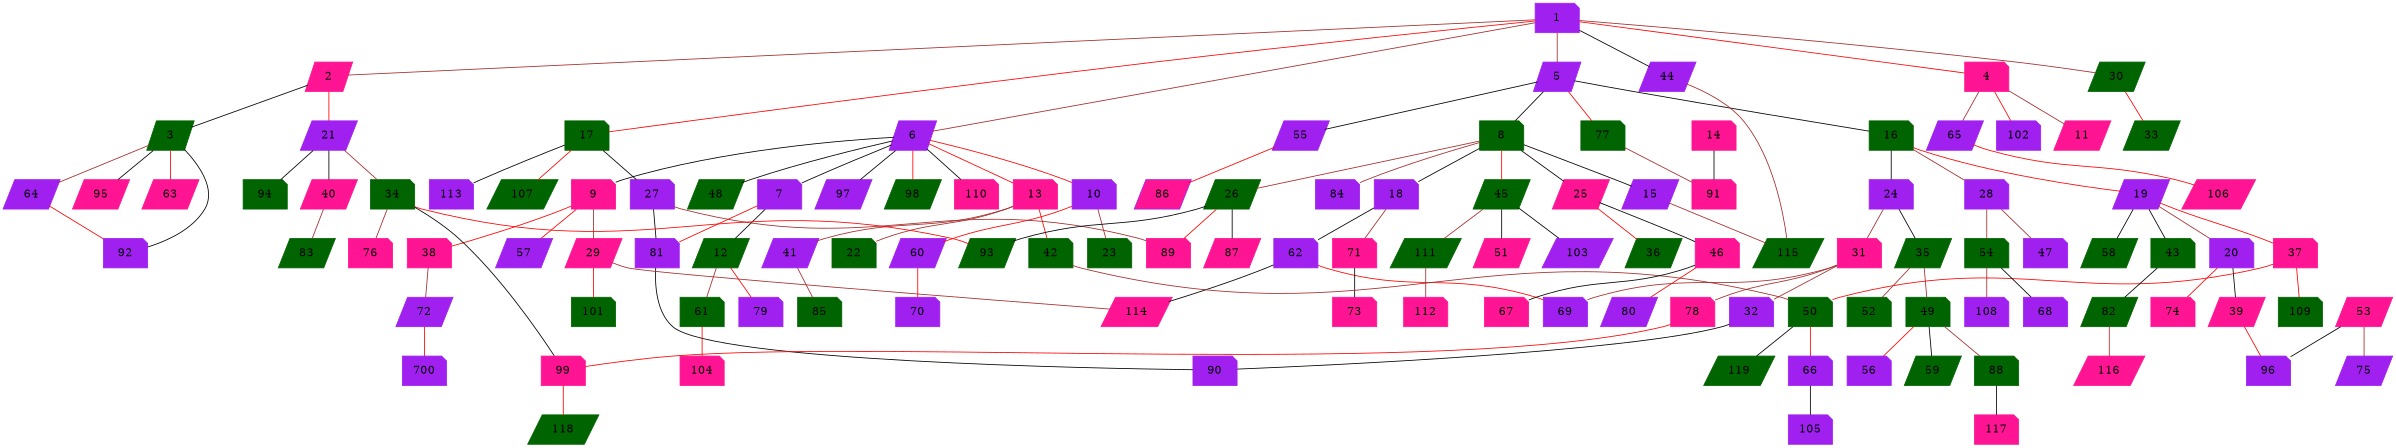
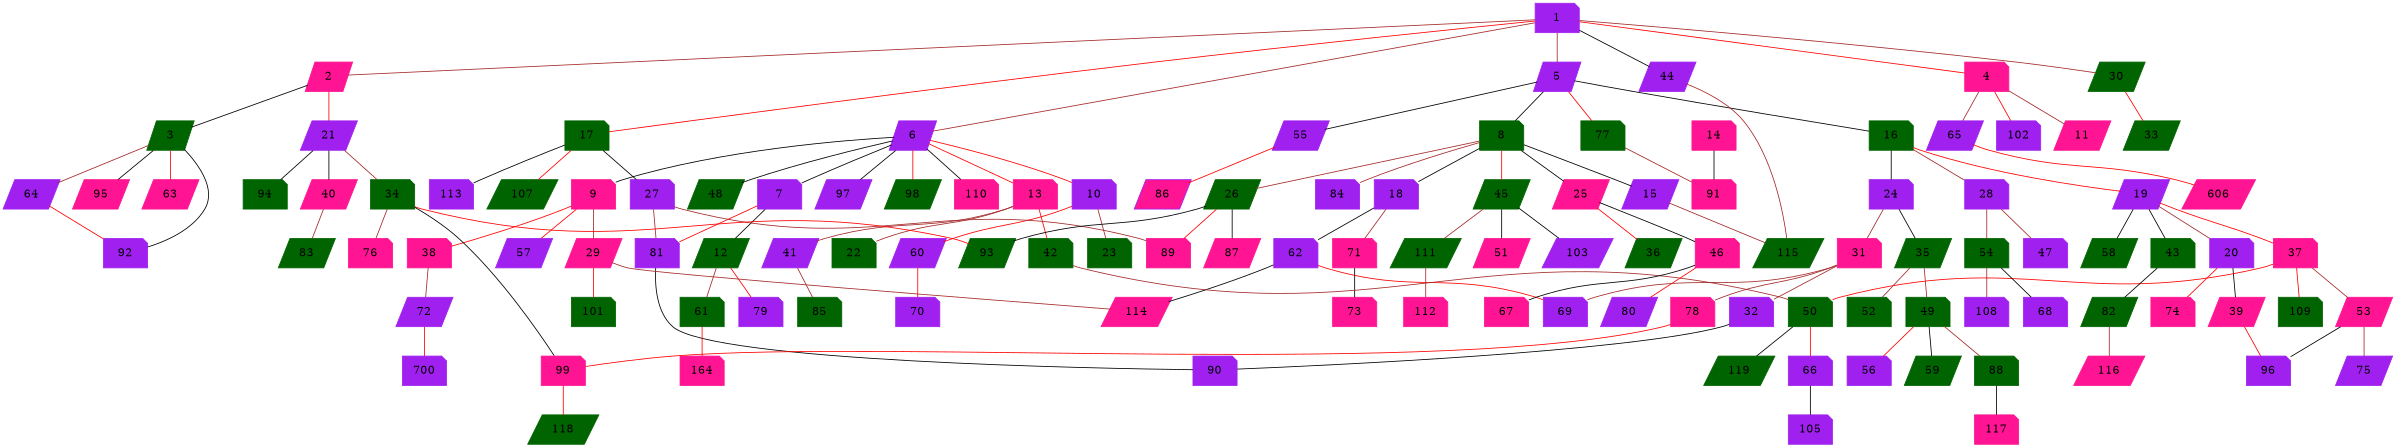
  graph {
    node [color=purple shape=note style=filled]
    edge [color=black]
    2 [color=deeppink shape=parallelogram]
    1
    4 [color=deeppink]
    5 [shape=parallelogram]
    6 [shape=parallelogram]
    17 [color=darkgreen]
    30 [color=darkgreen shape=parallelogram]
    44 [shape=parallelogram]
    3 [color=darkgreen shape=parallelogram]
    21 [shape=parallelogram]
    11 [color=deeppink shape=parallelogram]
    65 [shape=parallelogram]
    102
    8 [color=darkgreen]
    16 [color=darkgreen]
    55 [shape=parallelogram]
    77 [color=darkgreen]
    7
    9 [color=deeppink]
    10
    13 [color=deeppink]
    48 [color=darkgreen shape=parallelogram]
    97 [shape=parallelogram]
    98 [color=darkgreen shape=parallelogram]
    110 [color=deeppink]
    27
    107 [color=darkgreen shape=parallelogram]
    113
    33 [color=darkgreen shape=parallelogram]
    115 [color=darkgreen shape=parallelogram]
    63 [color=deeppink shape=parallelogram]
    64 [shape=parallelogram]
    92
    95 [color=deeppink shape=parallelogram]
    14 [color=deeppink]
    91 [color=deeppink]
    34 [color=darkgreen]
    40 [color=deeppink shape=parallelogram]
    94 [color=darkgreen]
    18
    62
    71 [color=deeppink]
-   106 [color=deeppink shape=parallelogram]
+   106 [color=deeppink shape=parallelogram label=606]
    15 [shape=parallelogram]
    25 [color=deeppink shape=parallelogram]
    26 [color=darkgreen shape=parallelogram]
    45 [color=darkgreen shape=parallelogram]
    84
    19 [shape=parallelogram]
    24
    28
    86 [fillcolor=deeppink shape=parallelogram]
    12 [color=darkgreen shape=parallelogram]
    81
    29 [color=deeppink shape=parallelogram]
    38 [color=deeppink]
    57 [shape=parallelogram]
    23 [color=darkgreen]
    60 [shape=parallelogram]
    22 [color=darkgreen]
    41 [shape=parallelogram]
    42 [color=darkgreen]
    61 [color=darkgreen]
    79
    90
    36 [color=darkgreen shape=parallelogram]
    46 [color=deeppink]
    87 [color=deeppink shape=parallelogram]
    89 [color=deeppink]
    93 [color=darkgreen shape=parallelogram]
    51 [color=deeppink shape=parallelogram]
    103 [shape=parallelogram]
    111 [color=darkgreen shape=parallelogram]
    101 [color=darkgreen]
    114 [color=deeppink shape=parallelogram]
    72 [shape=parallelogram]
    70
-   104 [color=deeppink]
+   104 [color=deeppink label=164]
    85 [color=darkgreen]
    50 [color=darkgreen]
    20
    37 [color=deeppink]
    43 [color=darkgreen]
    58 [color=darkgreen shape=parallelogram]
    31 [color=deeppink]
    35 [color=darkgreen shape=parallelogram]
    47
    54 [color=darkgreen]
    69
    73 [color=deeppink]
    39 [color=deeppink shape=parallelogram]
    74 [color=deeppink]
    53 [color=deeppink shape=parallelogram]
    109 [color=darkgreen]
    82 [color=darkgreen shape=parallelogram]
    96
    76 [color=deeppink]
    99 [color=deeppink]
    83 [color=darkgreen shape=parallelogram]
    32
    78 [color=deeppink]
    49 [color=darkgreen]
    52 [color=darkgreen]
    67 [color=deeppink]
    80 [shape=parallelogram]
    68
    108
    118 [color=darkgreen shape=parallelogram]
    56
    59 [color=darkgreen shape=parallelogram]
    88 [color=darkgreen]
    66
    119 [color=darkgreen shape=parallelogram]
    75 [shape=parallelogram]
    n115 [label=700]
    116 [color=deeppink shape=parallelogram]
    112 [color=deeppink]
    117 [color=deeppink]
    105
    2 -- 3
    2 -- 21 [color=red]
    1 -- 2 [color=brown]
    1 -- 4 [color=red]
    1 -- 5 [color=brown]
    1 -- 6 [color=brown]
    1 -- 17 [color=red]
    1 -- 30 [color=brown]
    1 -- 44
    4 -- 11 [color=brown]
    4 -- 65 [color=brown]
    4 -- 102 [color=red]
    5 -- 8
    5 -- 16
    5 -- 55
    5 -- 77 [color=red]
    6 -- 7
    6 -- 9
    6 -- 10 [color=red]
    6 -- 13 [color=red]
    6 -- 48
    6 -- 97
    6 -- 98 [color=red]
    6 -- 110
    17 -- 27
    17 -- 107 [color=red]
    17 -- 113
    30 -- 33 [color=red]
    44 -- 115 [color=brown]
    3 -- 63 [color=red]
    3 -- 64 [color=brown]
    3 -- 92
    3 -- 95
    21 -- 34 [color=brown]
    21 -- 40
    21 -- 94
    65 -- 106 [color=red]
    8 -- 18
    8 -- 15
    8 -- 25
    8 -- 26 [color=brown]
    8 -- 45 [color=red]
    8 -- 84 [color=brown]
    16 -- 19 [color=red]
    16 -- 24
    16 -- 28 [color=brown]
    55 -- 86 [color=red]
    77 -- 91 [color=brown]
    7 -- 12
    7 -- 81 [color=red]
    9 -- 29 [color=brown]
    9 -- 38 [color=red]
    9 -- 57 [color=red]
    10 -- 23 [color=brown]
    10 -- 60 [color=red]
    13 -- 22 [color=brown]
    13 -- 41 [color=brown]
    13 -- 42 [color=red]
-   27 -- 81
+   27 -- 81 [color=brown]
    27 -- 89 [color=brown]
    64 -- 92 [color=red]
    14 -- 91
    34 -- 93 [color=red]
    34 -- 76 [color=brown]
    34 -- 99
    40 -- 83 [color=brown]
    18 -- 62
    18 -- 71 [color=brown]
    62 -- 114
    62 -- 69 [color=red]
    71 -- 73
    15 -- 115 [color=brown]
    25 -- 36 [color=red]
    25 -- 46
    26 -- 87
    26 -- 89 [color=red]
    26 -- 93
    45 -- 51
    45 -- 103
    45 -- 111 [color=brown]
    19 -- 20 [color=brown]
    19 -- 37 [color=red]
    19 -- 43
    19 -- 58
    24 -- 31 [color=brown]
    24 -- 35
    28 -- 47 [color=brown]
    28 -- 54 [color=brown]
    12 -- 61 [color=brown]
    12 -- 79 [color=red]
    81 -- 90
    29 -- 101 [color=red]
    29 -- 114 [color=brown]
    38 -- 72 [color=brown]
    60 -- 70 [color=red]
    41 -- 85 [color=brown]
    42 -- 50 [color=brown]
    61 -- 104 [color=red]
    46 -- 67
    46 -- 80 [color=red]
    111 -- 112 [color=brown]
    72 -- n115 [color=red]
    50 -- 66 [color=red]
    50 -- 119
    20 -- 39
    20 -- 74 [color=red]
    37 -- 50 [color=red]
+   37 -- 53 [color=brown]
    37 -- 109 [color=red]
    43 -- 82
    31 -- 69 [color=brown]
    31 -- 32 [color=brown]
    31 -- 78 [color=brown]
    35 -- 49 [color=brown]
    35 -- 52 [color=brown]
    54 -- 68
    54 -- 108 [color=brown]
    39 -- 96 [color=red]
    53 -- 96
    53 -- 75 [color=brown]
    82 -- 116 [color=brown]
    99 -- 118 [color=red]
    32 -- 90
    78 -- 99 [color=red]
    49 -- 56 [color=red]
    49 -- 59
    49 -- 88 [color=brown]
    88 -- 117
    66 -- 105
  }
